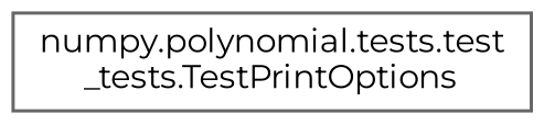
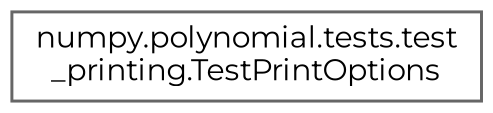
  digraph {
    rankdir=LR
    fontname=Montserrat
-   n1 [color=grey40 fillcolor=white fontname=Montserrat fontsize=10 height=0.2 label="numpy.polynomial.tests.test\l_tests.TestPrintOptions" shape=box style=filled width=0.4]
+   n1 [color=grey40 fillcolor=white fontname=Montserrat fontsize=10 height=0.2 label="numpy.polynomial.tests.test\l_printing.TestPrintOptions" shape=box style=filled width=0.4]
  }
